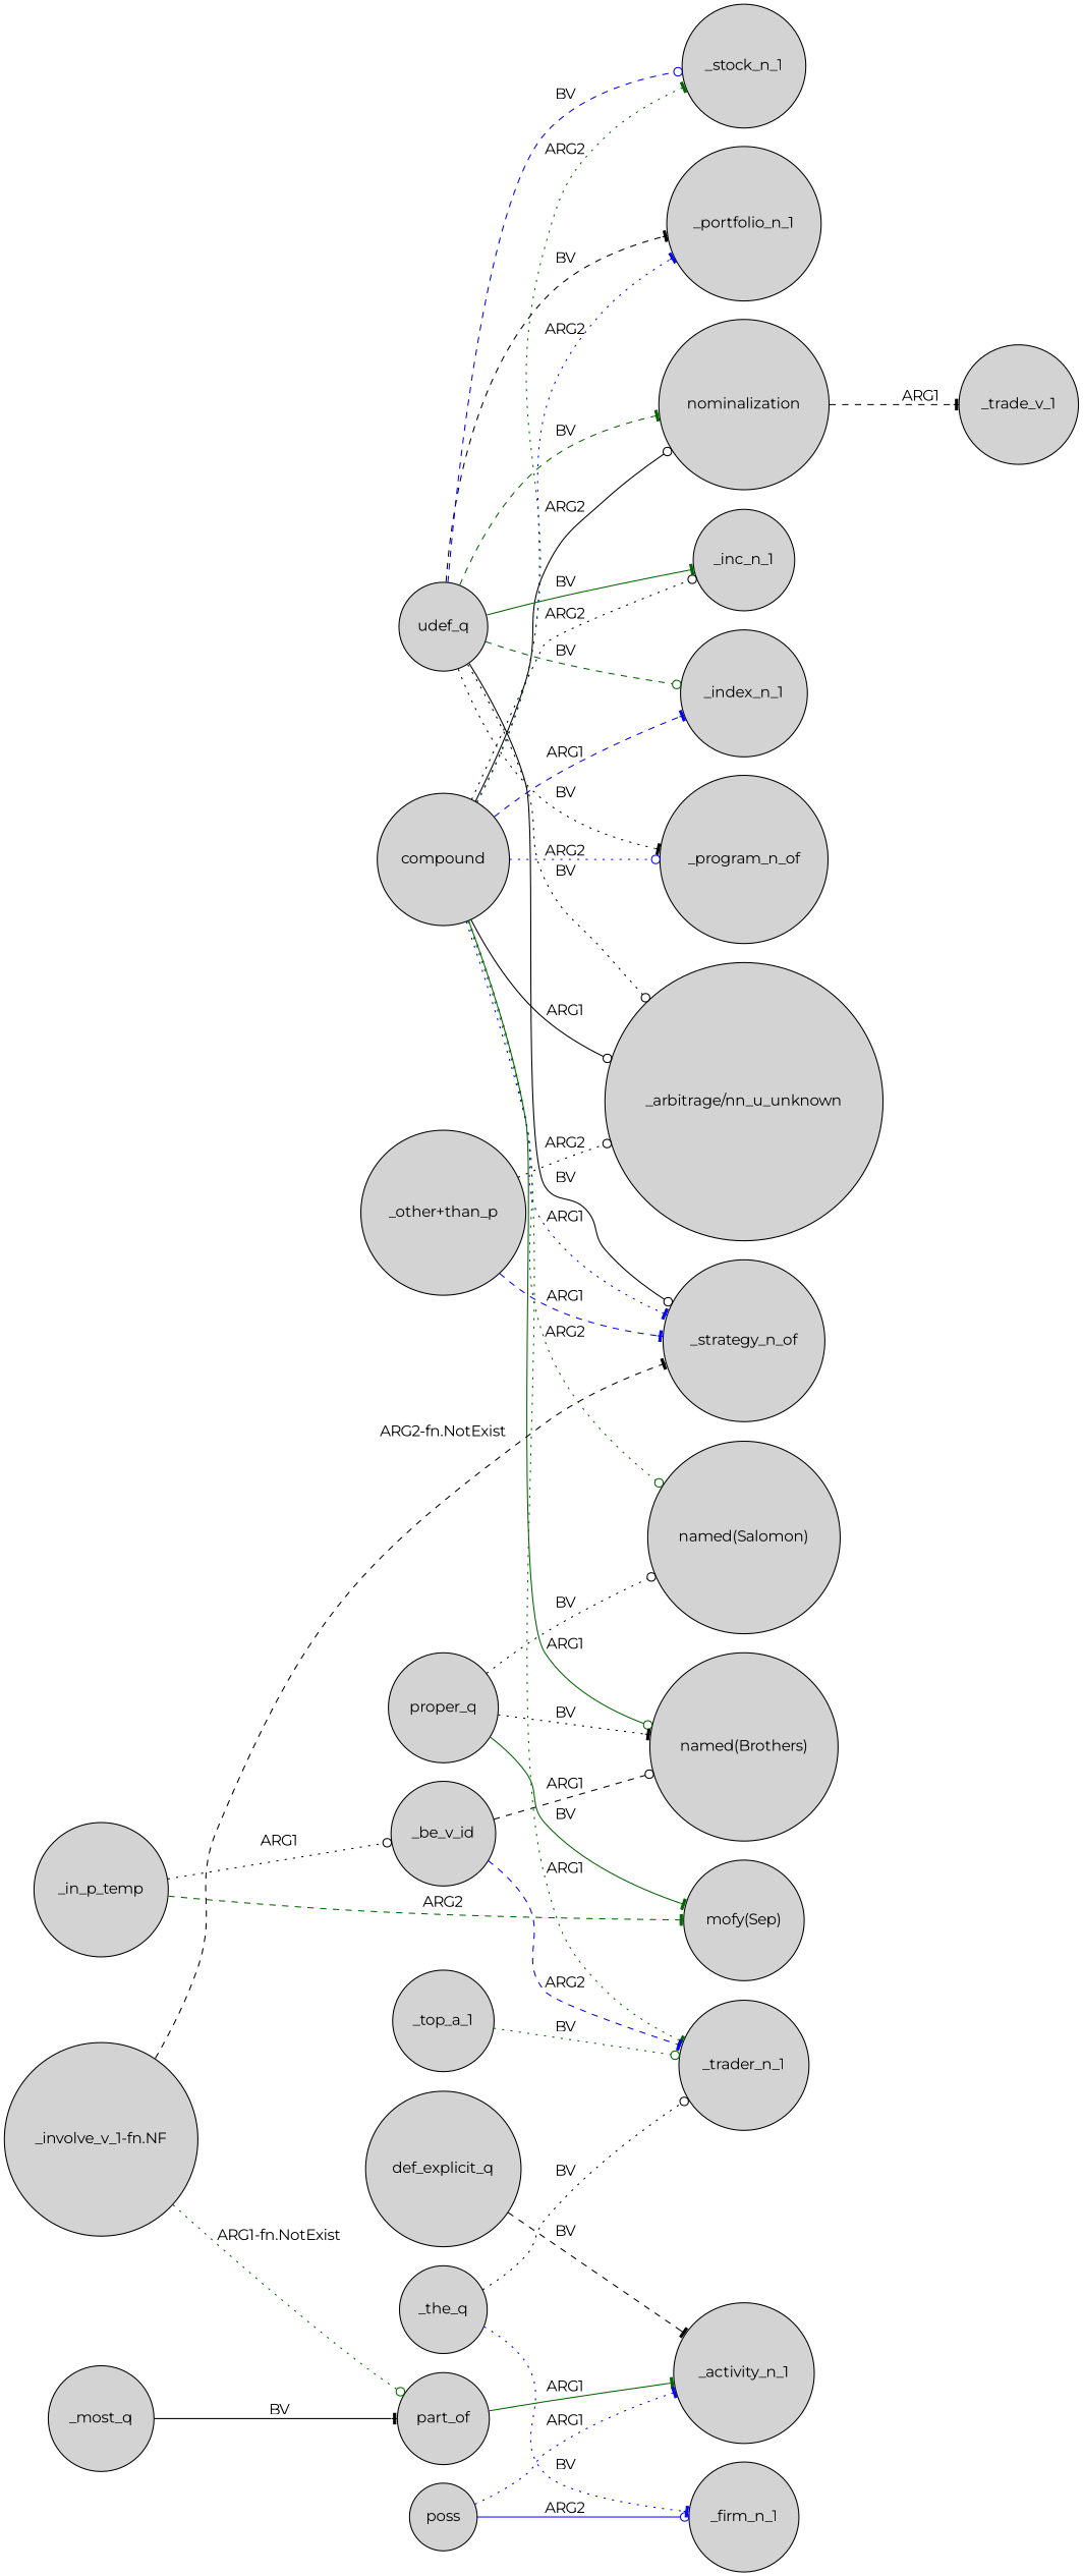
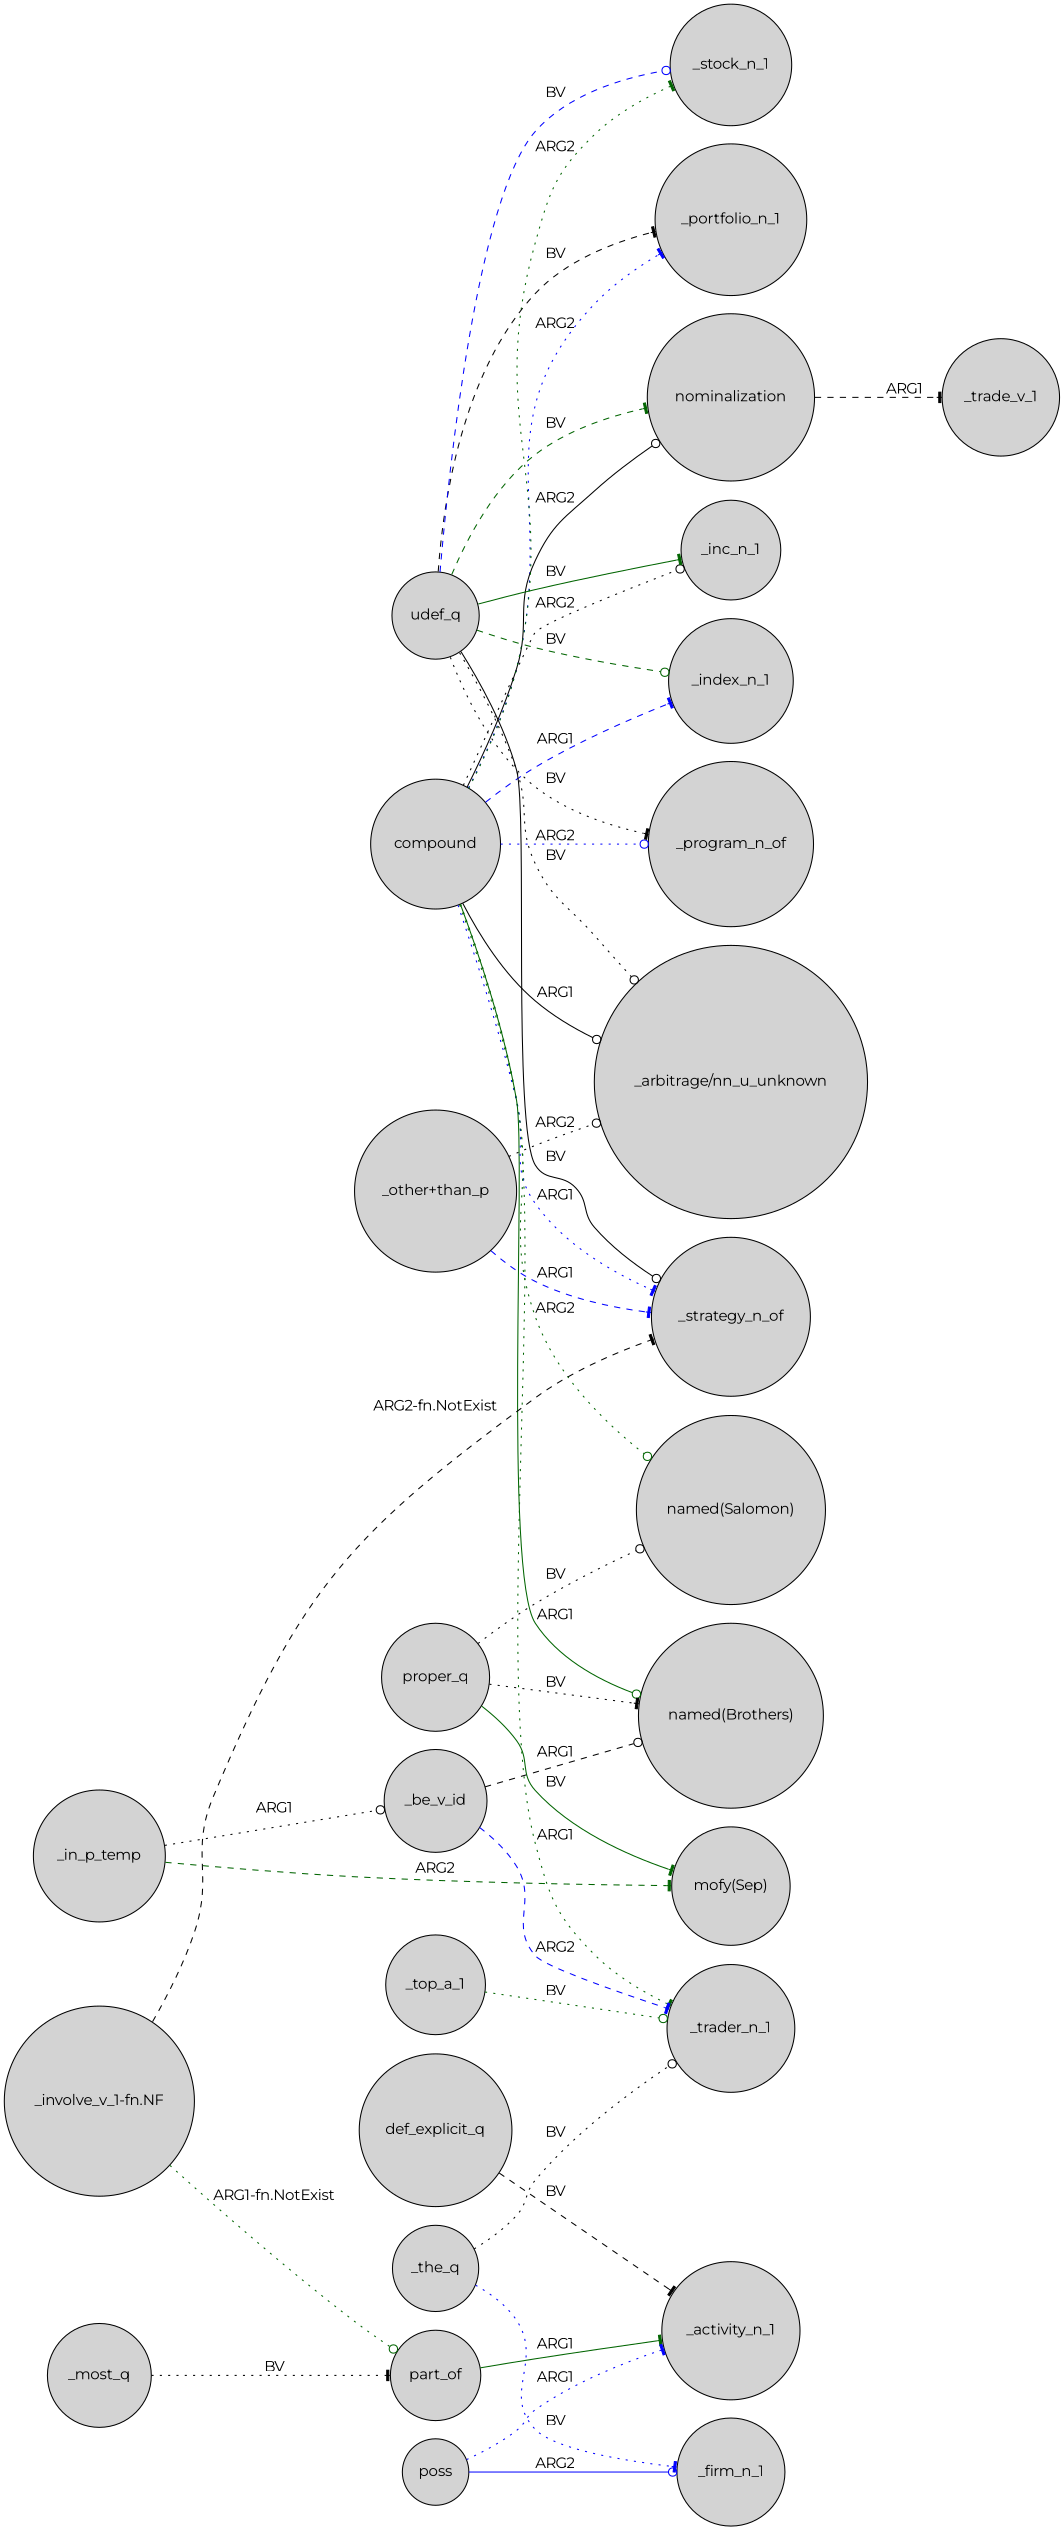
  digraph {
    fontname=Montserrat
    rankdir=LR
    node [fontname=Montserrat shape=circle style=filled]
    edge [arrowhead=tee color=black fontname=Montserrat style=dotted]
    compound
    _program_n_of
    _trader_n_1
    _inc_n_1
    "named(Brothers)"
    _strategy_n_of
    _portfolio_n_1
    nominalization
    _index_n_1
    _stock_n_1
    "_arbitrage/nn_u_unknown"
    "named(Salomon)"
    _trade_v_1
    _be_v_id
    udef_q
    proper_q
    "mofy(Sep)"
    _in_p_temp
    def_explicit_q
    _activity_n_1
    part_of
    "_involve_v_1-fn.NF"
    _top_a_1
    "_other+than_p"
    poss
    _firm_n_1
    _the_q
    _most_q
    compound -> _program_n_of [arrowhead=odot color=blue label=ARG2]
    compound -> _trader_n_1 [color=darkgreen label=ARG1]
    compound -> _inc_n_1 [arrowhead=odot label=ARG2]
    compound -> "named(Brothers)" [arrowhead=odot color=darkgreen label=ARG1 style=solid]
    compound -> _strategy_n_of [color=blue label=ARG1]
    compound -> _portfolio_n_1 [color=blue label=ARG2]
    compound -> nominalization [arrowhead=odot label=ARG2 style=solid]
    compound -> _index_n_1 [color=blue label=ARG1 style=dashed]
    compound -> _stock_n_1 [color=darkgreen label=ARG2]
    compound -> "_arbitrage/nn_u_unknown" [arrowhead=odot label=ARG1 style=solid]
    compound -> "named(Salomon)" [arrowhead=odot color=darkgreen label=ARG2]
    nominalization -> _trade_v_1 [label=ARG1 style=dashed]
    _be_v_id -> _trader_n_1 [color=blue label=ARG2 style=dashed]
    _be_v_id -> "named(Brothers)" [arrowhead=odot label=ARG1 style=dashed]
    udef_q -> _program_n_of [label=BV]
    udef_q -> _inc_n_1 [color=darkgreen label=BV style=solid]
    udef_q -> _strategy_n_of [arrowhead=odot label=BV style=solid]
    udef_q -> _portfolio_n_1 [label=BV style=dashed]
    udef_q -> nominalization [color=darkgreen label=BV style=dashed]
    udef_q -> _index_n_1 [arrowhead=odot color=darkgreen label=BV style=dashed]
    udef_q -> _stock_n_1 [arrowhead=odot color=blue label=BV style=dashed]
    udef_q -> "_arbitrage/nn_u_unknown" [arrowhead=odot label=BV]
    proper_q -> "named(Brothers)" [label=BV]
    proper_q -> "named(Salomon)" [arrowhead=odot label=BV]
    proper_q -> "mofy(Sep)" [color=darkgreen label=BV style=solid]
    _in_p_temp -> _be_v_id [arrowhead=odot label=ARG1]
    _in_p_temp -> "mofy(Sep)" [color=darkgreen label=ARG2 style=dashed]
    def_explicit_q -> _activity_n_1 [label=BV style=dashed]
    part_of -> _activity_n_1 [color=darkgreen label=ARG1 style=solid]
    "_involve_v_1-fn.NF" -> _strategy_n_of [label="ARG2-fn.NotExist" style=dashed]
    "_involve_v_1-fn.NF" -> part_of [arrowhead=odot color=darkgreen label="ARG1-fn.NotExist"]
    _top_a_1 -> _trader_n_1 [arrowhead=odot color=darkgreen label=BV]
    "_other+than_p" -> _strategy_n_of [color=blue label=ARG1 style=dashed]
    "_other+than_p" -> "_arbitrage/nn_u_unknown" [arrowhead=odot label=ARG2]
    poss -> _activity_n_1 [color=blue label=ARG1]
    poss -> _firm_n_1 [arrowhead=odot color=blue label=ARG2 style=solid]
    _the_q -> _trader_n_1 [arrowhead=odot label=BV]
    _the_q -> _firm_n_1 [color=blue label=BV]
-   _most_q -> part_of [label=BV style=solid]
+   _most_q -> part_of [label=BV]
  }
